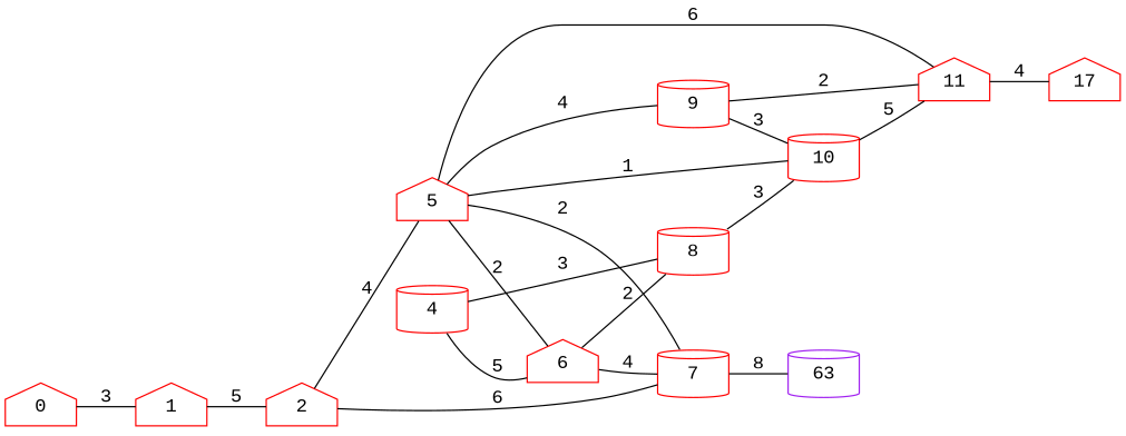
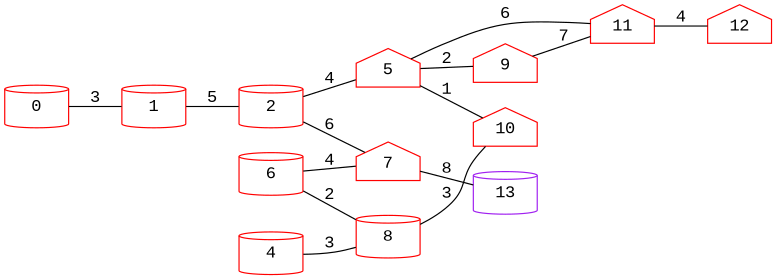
  graph {
    fontname="Liberation Mono"
    rankdir=LR
    node [color=red fontname="Liberation Mono" shape=cylinder weight=1]
    edge [fontname="Liberation Mono"]
-   1 [shape=house]
-   0 [shape=house]
-   2 [shape=house]
+   1
+   0
+   2
    5 [shape=house]
-   7
-   6 [shape=house]
-   9
-   10
+   7 [shape=house]
+   6
+   9 [shape=house]
+   10 [shape=house]
    11 [shape=house]
    8
-   13 [color=purple weight=4 label=63]
+   13 [color=purple weight=4]
    4
-   12 [shape=house label=17]
+   12 [shape=house]
    1 -- 2 [label=5]
    0 -- 1 [label=3]
    2 -- 5 [label=4]
    2 -- 7 [label=6]
-   5 -- 7 [label=2]
-   5 -- 6 [label=2]
-   5 -- 9 [label=4]
+   5 -- 9 [label=2]
    5 -- 10 [label=1]
    5 -- 11 [label=6]
    7 -- 13 [label=8]
    6 -- 7 [label=4]
    6 -- 8 [label=2]
-   9 -- 10 [label=3]
-   9 -- 11 [label=2]
-   10 -- 11 [label=5]
+   9 -- 11 [label=7]
    11 -- 12 [label=4]
    8 -- 10 [label=3]
-   4 -- 6 [label=5]
    4 -- 8 [label=3]
  }
